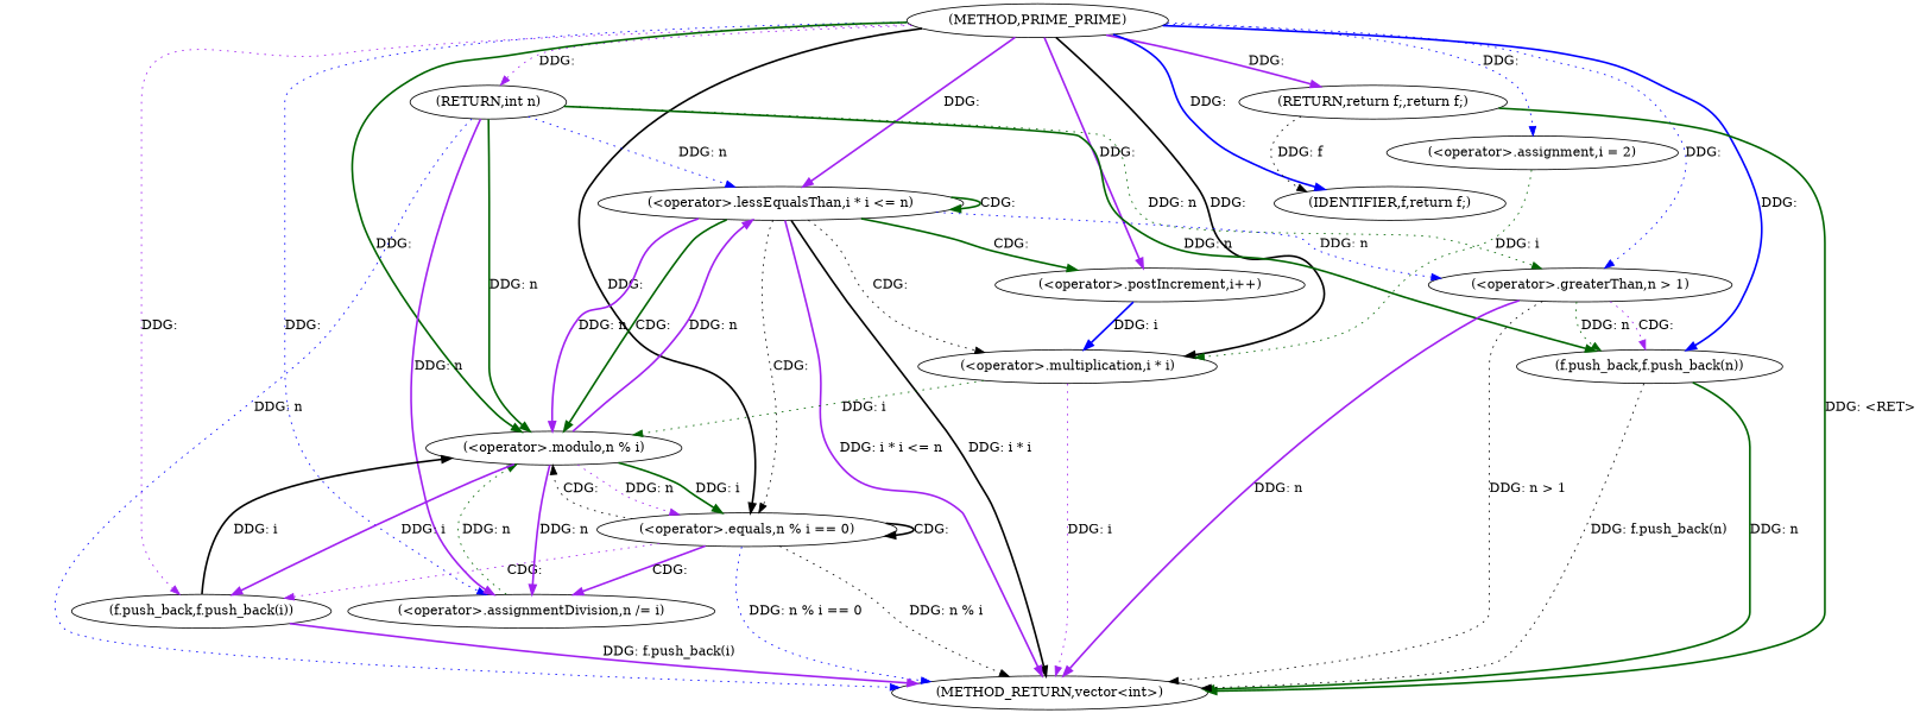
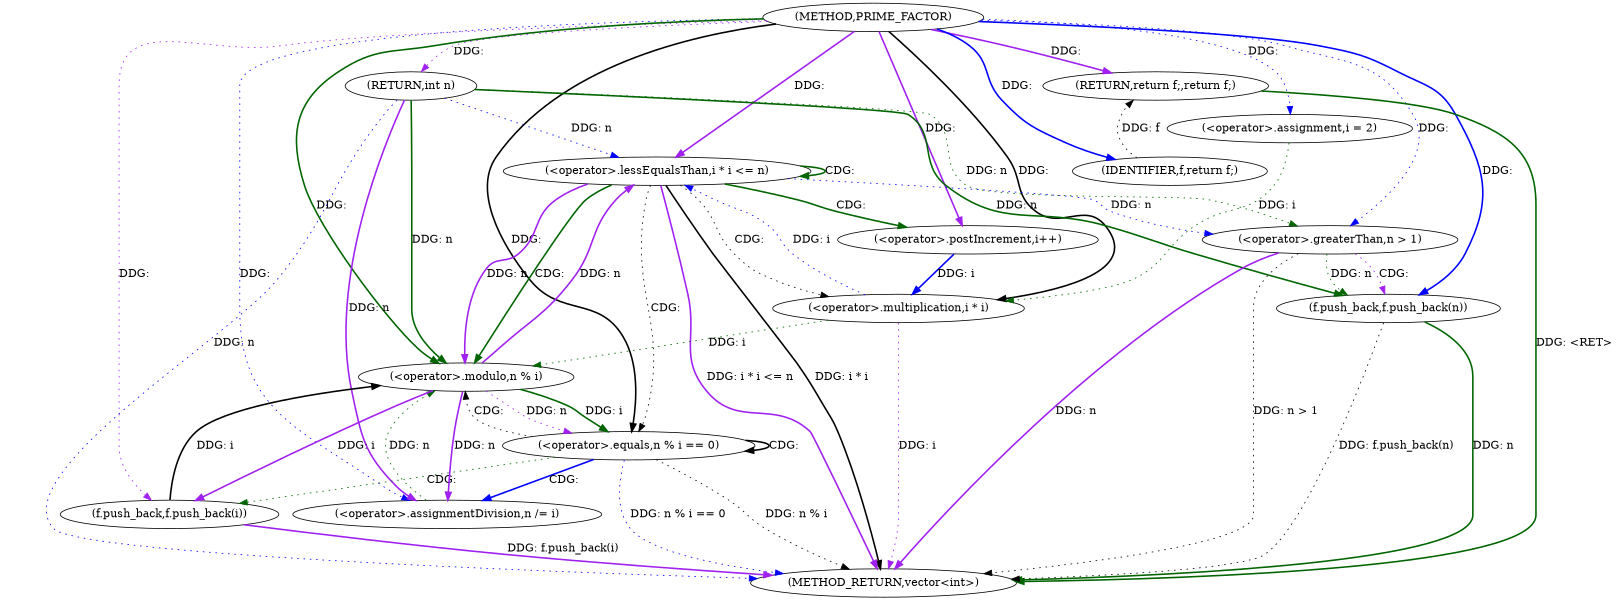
  digraph {
    edge [color=purple style=bold]
-   n1 [label="(METHOD,PRIME_PRIME)"]
+   n1 [label="(METHOD,PRIME_FACTOR)"]
    n2 [label="(RETURN,int n)"]
    n3 [label="(RETURN,return f;,return f;)"]
    n4 [label="(<operator>.assignment,i = 2)"]
    n5 [label="(<operator>.lessEqualsThan,i * i <= n)"]
    n6 [label="(<operator>.postIncrement,i++)"]
    n7 [label="(<operator>.greaterThan,n > 1)"]
    n8 [label="(f.push_back,f.push_back(n))"]
    n9 [label="(IDENTIFIER,f,return f;)"]
    n10 [label="(<operator>.multiplication,i * i)"]
    n11 [label="(<operator>.equals,n % i == 0)"]
    n12 [label="(f.push_back,f.push_back(i))"]
    n13 [label="(<operator>.assignmentDivision,n /= i)"]
    n14 [label="(<operator>.modulo,n % i)"]
    n15 [label="(METHOD_RETURN,vector<int>)"]
    n1 -> n2 [label="DDG: " style=dotted]
    n1 -> n3 [label="DDG: "]
    n1 -> n4 [color=blue label="DDG: " style=dotted]
    n1 -> n5 [label="DDG: "]
    n1 -> n6 [label="DDG: "]
    n1 -> n7 [color=blue label="DDG: " style=dotted]
    n1 -> n8 [color=blue label="DDG: "]
    n1 -> n9 [color=blue label="DDG: "]
    n1 -> n10 [color=black label="DDG: "]
    n1 -> n11 [color=black label="DDG: "]
    n1 -> n12 [label="DDG: " style=dotted]
    n1 -> n13 [color=blue label="DDG: " style=dotted]
    n1 -> n14 [color=darkgreen label="DDG: "]
    n2 -> n5 [color=blue label="DDG: n" style=dotted]
    n2 -> n7 [color=darkgreen label="DDG: n" style=dotted]
    n2 -> n8 [color=darkgreen label="DDG: n"]
    n2 -> n13 [label="DDG: n"]
    n2 -> n14 [color=darkgreen label="DDG: n"]
    n2 -> n15 [color=blue label="DDG: n" style=dotted]
    n3 -> n15 [color=darkgreen label="DDG: <RET>"]
    n4 -> n10 [color=darkgreen label="DDG: i" style=dotted]
    n5 -> n5 [color=darkgreen label="CDG: "]
    n5 -> n6 [color=darkgreen label="CDG: "]
    n5 -> n7 [color=blue label="DDG: n" style=dotted]
    n5 -> n10 [color=black label="CDG: " style=dotted]
    n5 -> n11 [color=black label="CDG: " style=dotted]
    n5 -> n14 [label="DDG: n"]
    n5 -> n14 [color=darkgreen label="CDG: "]
    n5 -> n15 [color=black label="DDG: i * i"]
    n5 -> n15 [label="DDG: i * i <= n"]
    n6 -> n10 [color=blue label="DDG: i"]
    n7 -> n8 [color=darkgreen label="DDG: n" style=dotted]
    n7 -> n8 [label="CDG: " style=dotted]
    n7 -> n15 [label="DDG: n"]
    n7 -> n15 [color=black label="DDG: n > 1" style=dotted]
    n8 -> n15 [color=darkgreen label="DDG: n"]
    n8 -> n15 [color=black label="DDG: f.push_back(n)" style=dotted]
-   n3 -> n9 [color=black label="DDG: f" style=dotted]
+   n9 -> n3 [color=black label="DDG: f" style=dotted]
+   n10 -> n5 [color=blue label="DDG: i" style=dotted]
    n10 -> n14 [color=darkgreen label="DDG: i" style=dotted]
    n10 -> n15 [label="DDG: i" style=dotted]
    n11 -> n11 [color=black label="CDG: "]
-   n11 -> n12 [label="CDG: " style=dotted]
-   n11 -> n13 [label="CDG: "]
+   n11 -> n12 [color=darkgreen label="CDG: " style=dotted]
+   n11 -> n13 [color=blue label="CDG: "]
    n11 -> n14 [color=black label="CDG: " style=dotted]
    n11 -> n15 [color=black label="DDG: n % i" style=dotted]
    n11 -> n15 [color=blue label="DDG: n % i == 0" style=dotted]
    n12 -> n14 [color=black label="DDG: i"]
    n12 -> n15 [label="DDG: f.push_back(i)"]
    n13 -> n14 [color=darkgreen label="DDG: n" style=dotted]
    n14 -> n5 [label="DDG: n"]
    n14 -> n11 [label="DDG: n" style=dotted]
    n14 -> n11 [color=darkgreen label="DDG: i"]
    n14 -> n12 [label="DDG: i"]
    n14 -> n13 [label="DDG: n"]
  }
